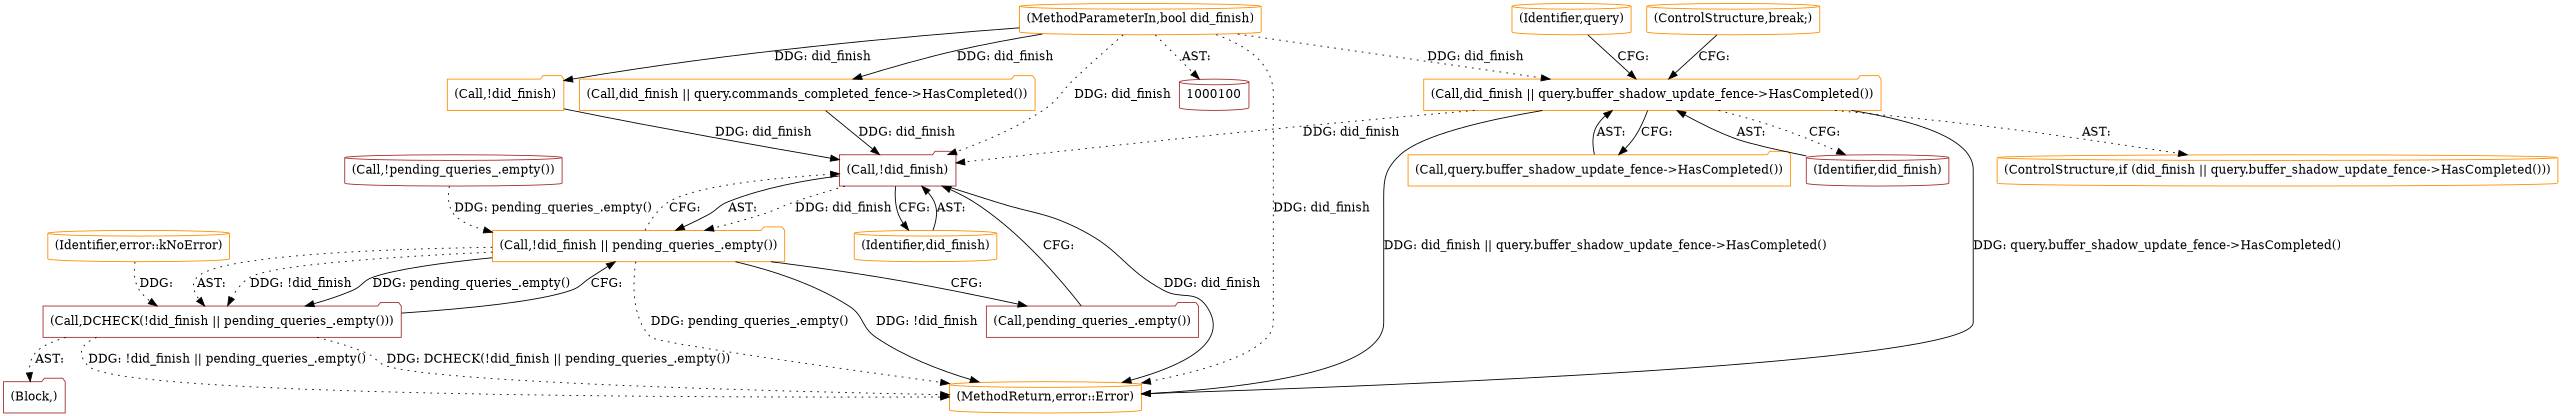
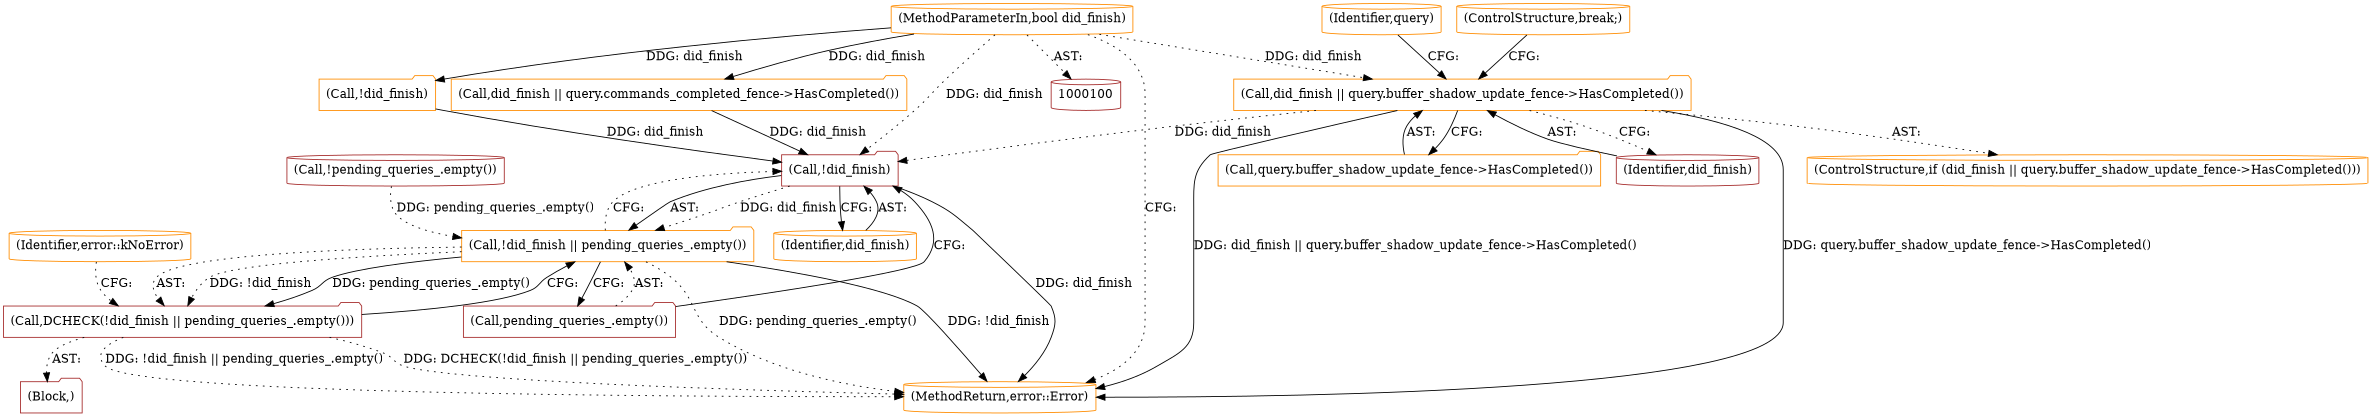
  digraph {
    node [color=darkorange shape=cylinder]
    edge [style=solid]
    n1 [label="(Call,did_finish || query.buffer_shadow_update_fence->HasCompleted())" shape=folder]
    n2 [color=brown label="(Call,!did_finish)" shape=folder]
    n3 [label="(MethodReturn,error::Error)"]
    n4 [label="(ControlStructure,if (did_finish || query.buffer_shadow_update_fence->HasCompleted()))"]
    n5 [label="(Call,query.buffer_shadow_update_fence->HasCompleted())" shape=folder]
    n6 [color=brown label="(Identifier,did_finish)"]
    n7 [label="(Call,!did_finish || pending_queries_.empty())" shape=folder]
    n8 [label="(Identifier,did_finish)"]
    n9 [label="(MethodParameterIn,bool did_finish)"]
    n10 [label="(Call,!did_finish)" shape=folder]
    n11 [label="(Call,did_finish || query.commands_completed_fence->HasCompleted())" shape=folder]
    1000100 [color=brown]
    n13 [color=brown label="(Call,DCHECK(!did_finish || pending_queries_.empty()))" shape=folder]
    n14 [color=brown label="(Call,pending_queries_.empty())" shape=folder]
    n15 [color=brown label="(Block,)" shape=folder]
    n16 [label="(Identifier,query)"]
    n17 [label="(ControlStructure,break;)"]
    n18 [color=brown label="(Call,!pending_queries_.empty())"]
    n19 [label="(Identifier,error::kNoError)"]
    n1 -> n2 [label="DDG: did_finish" style=dotted]
    n1 -> n3 [label="DDG: did_finish || query.buffer_shadow_update_fence->HasCompleted()"]
    n1 -> n3 [label="DDG: query.buffer_shadow_update_fence->HasCompleted()"]
    n1 -> n4 [label="AST: " style=dotted]
    n1 -> n5 [label="CFG: "]
    n1 -> n6 [label="CFG: " style=dotted]
    n2 -> n3 [label="DDG: did_finish"]
    n2 -> n7 [label="AST: "]
    n2 -> n7 [label="DDG: did_finish" style=dotted]
    n2 -> n8 [label="CFG: "]
    n5 -> n1 [label="AST: "]
    n6 -> n1 [label="AST: "]
    n7 -> n2 [label="CFG: " style=dotted]
    n7 -> n3 [label="DDG: pending_queries_.empty()" style=dotted]
    n7 -> n3 [label="DDG: !did_finish"]
    n7 -> n13 [label="AST: " style=dotted]
    n7 -> n13 [label="DDG: !did_finish" style=dotted]
    n7 -> n13 [label="DDG: pending_queries_.empty()"]
    n7 -> n14 [label="CFG: "]
    n8 -> n2 [label="AST: "]
    n9 -> n1 [label="DDG: did_finish" style=dotted]
    n9 -> n2 [label="DDG: did_finish" style=dotted]
-   n9 -> n3 [label="DDG: did_finish" style=dotted]
+   n9 -> n3 [label="CFG: " style=dotted]
    n9 -> n10 [label="DDG: did_finish"]
    n9 -> n11 [label="DDG: did_finish"]
    n9 -> 1000100 [label="AST: " style=dotted]
    n10 -> n2 [label="DDG: did_finish"]
    n11 -> n2 [label="DDG: did_finish"]
    n13 -> n3 [label="DDG: !did_finish || pending_queries_.empty()" style=dotted]
    n13 -> n3 [label="DDG: DCHECK(!did_finish || pending_queries_.empty())" style=dotted]
    n13 -> n7 [label="CFG: "]
    n13 -> n15 [label="AST: " style=dotted]
    n14 -> n2 [label="CFG: "]
+   n14 -> n7 [label="AST: " style=dotted]
    n16 -> n1 [label="CFG: "]
    n17 -> n1 [label="CFG: "]
    n18 -> n7 [label="DDG: pending_queries_.empty()" style=dotted]
-   n19 -> n13 [label="DDG: " style=dotted]
+   n19 -> n13 [label="CFG: " style=dotted]
  }
